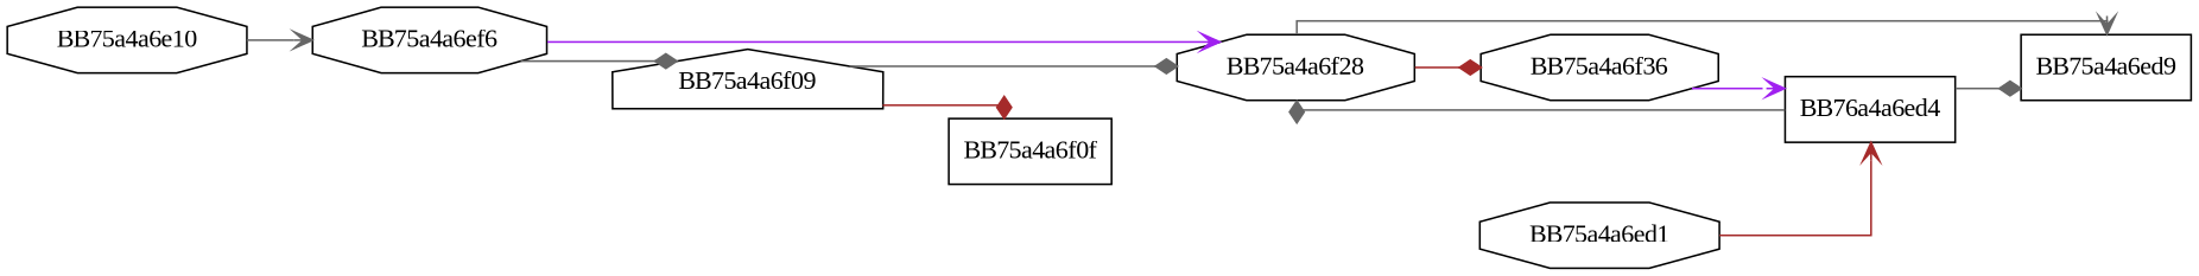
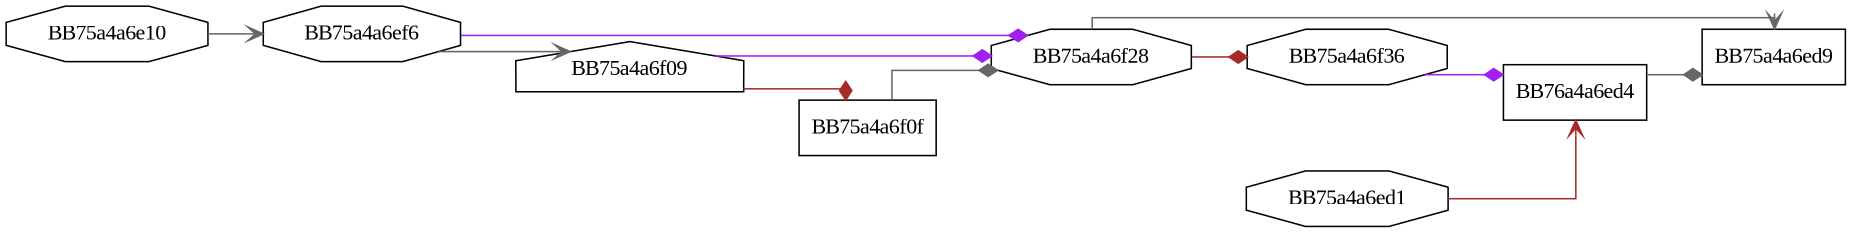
  digraph {
    fontname="Liberation Serif"
    rankdir=LR
    splines=ortho
    node [fontname="Liberation Serif" shape=octagon]
    edge [arrowhead=diamond color=gray40 fontname="Liberation Serif"]
    BB75a4a6e10
    BB75a4a6ef6
    BB75a4a6f28
    BB75a4a6f09 [shape=house]
    BB75a4a6ed9 [shape=box]
    n6 [label=BB75a4a6f36]
    BB75a4a6f0f [shape=box]
    n8 [label=BB76a4a6ed4 shape=box]
    BB75a4a6ed1
    BB75a4a6e10 -> BB75a4a6ef6 [arrowhead=vee]
-   BB75a4a6ef6 -> BB75a4a6f28 [arrowhead=vee color=purple]
-   BB75a4a6ef6 -> BB75a4a6f09
+   BB75a4a6ef6 -> BB75a4a6f28 [color=purple]
+   BB75a4a6ef6 -> BB75a4a6f09 [arrowhead=vee]
    BB75a4a6f28 -> BB75a4a6ed9 [arrowhead=vee]
    BB75a4a6f28 -> n6 [color=brown]
-   BB75a4a6f09 -> BB75a4a6f28
+   BB75a4a6f09 -> BB75a4a6f28 [color=purple]
    BB75a4a6f09 -> BB75a4a6f0f [color=brown]
-   n6 -> n8 [arrowhead=vee color=purple]
-   n8 -> BB75a4a6f28
+   n6 -> n8 [color=purple]
+   BB75a4a6f0f -> BB75a4a6f28
    n8 -> BB75a4a6ed9
    BB75a4a6ed1 -> n8 [arrowhead=vee color=brown]
  }
